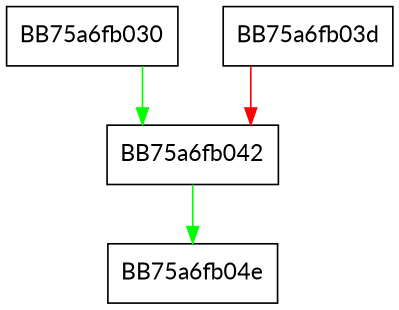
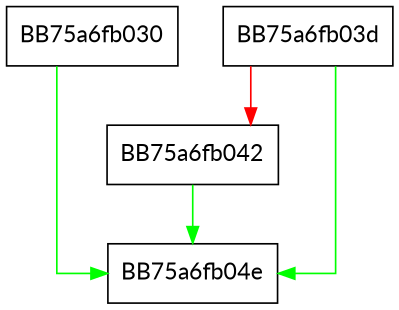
  digraph {
    fontname=Lato
    splines=ortho
    node [fontname=Lato shape=box]
    edge [color=green fontname=Lato]
    BB75a6fb030
    BB75a6fb04e
    BB75a6fb03d
    BB75a6fb042
-   BB75a6fb030 -> BB75a6fb042
+   BB75a6fb030 -> BB75a6fb04e
+   BB75a6fb03d -> BB75a6fb04e
    BB75a6fb03d -> BB75a6fb042 [color=red]
    BB75a6fb042 -> BB75a6fb04e
  }
